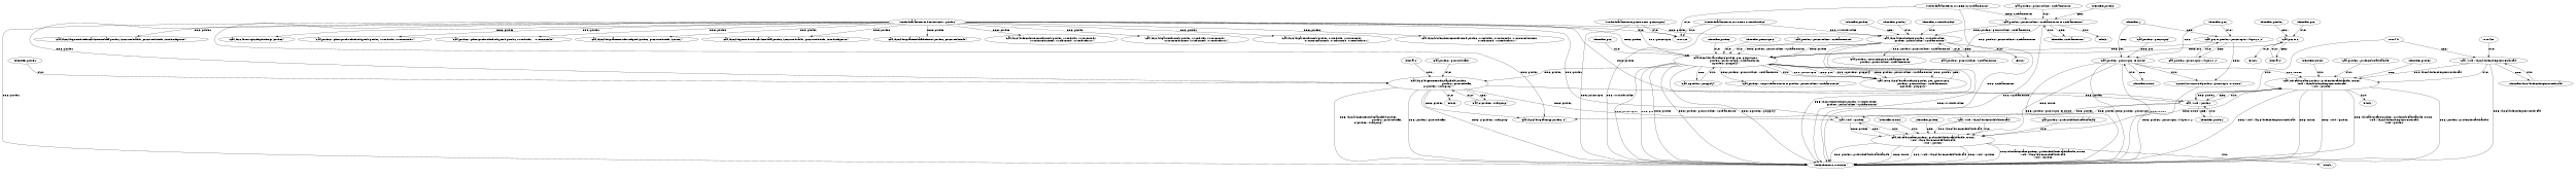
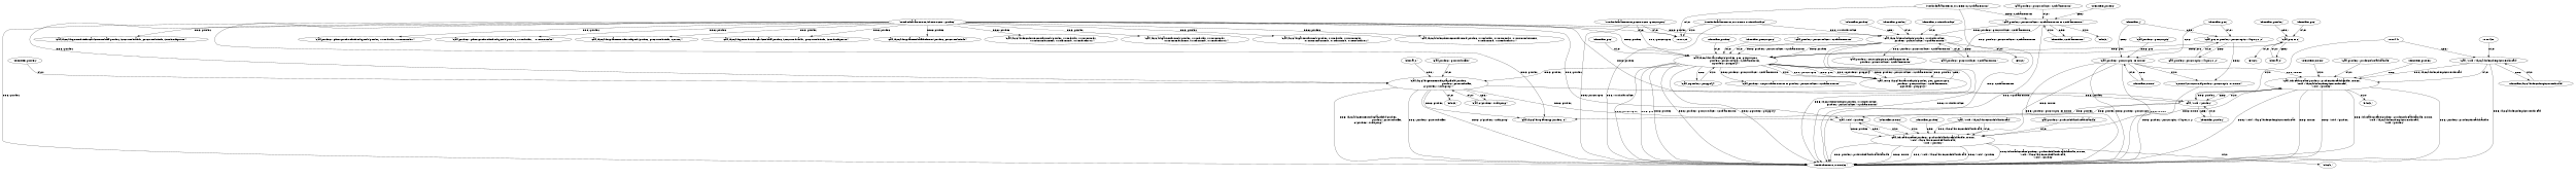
  digraph {
    n1 [label="(Call,ithread_create(ps_dec->pv_dec_thread_handle, NULL,\n (void *)ih264d_decode_picture_thread,\n (void *)ps_dec))"]
    n2 [label="(Call,(void *)ps_dec)"]
    n3 [label="(Call,ithread_create(ps_dec->pv_bs_deblk_thread_handle, NULL,\n (void *)ih264d_recon_deblk_thread,\n (void *)ps_dec))"]
    n4 [label="(Block,)"]
    n5 [label="(MethodReturn,WORD32)"]
    n6 [label="(Identifier,ps_dec)"]
    n7 [label="(Call,(void *)ps_dec)"]
    n8 [label="(Call,ih264d_update_qp(ps_dec, 0))"]
    n9 [label="(Block,)"]
    n10 [label="(Call,ps_dec->ps_cur_pic != NULL)"]
    n11 [label="(ControlStructure,if(ps_dec->ps_cur_pic != NULL))"]
    n12 [label="(Identifier,NULL)"]
    n13 [label="(Call,(void *)ih264d_decode_picture_thread)"]
    n14 [label="(Identifier,ih264d_decode_picture_thread)"]
    n15 [label="(Call,ih264d_get_next_display_field(ps_dec,\n                                              ps_dec->ps_out_buffer,\n &(ps_dec->s_disp_op)))"]
    n16 [label="(Call,&(ps_dec->s_disp_op))"]
    n17 [label="(Block,)"]
    n18 [label="(Call,ih264d_start_of_pic(ps_dec, poc, ps_cur_poc,\n                        ps_dec->ps_cur_slice->u2_frame_num,\n &ps_dec->ps_pps[j]))"]
    n19 [label="(Call,&ps_dec->ps_pps[j])"]
    n20 [label="(Call,ps_dec->u2_prv_frame_num = ps_dec->ps_cur_slice->u2_frame_num)"]
    n21 [label="(Call,ret = ih264d_start_of_pic(ps_dec, poc, ps_cur_poc,\n                        ps_dec->ps_cur_slice->u2_frame_num,\n &ps_dec->ps_pps[j]))"]
    n22 [label="(Call,ih264d_end_of_pic(ps_dec, u1_is_idr_slice,\n                ps_dec->ps_cur_slice->u2_frame_num))"]
    n23 [label="(Call,ps_dec->ps_cur_slice->u2_frame_num)"]
    n24 [label="(Call,ps_dec->s_cur_pic_poc.u2_frame_num =\n                ps_dec->ps_cur_slice->u2_frame_num)"]
    n25 [label="(Block,)"]
-   n26 [label="(MethodParameterIn,dec_struct_t * ps_dec)"]
+   n26 [label="(MethodParameterIn,idr_struct_t * ps_dec)"]
    n27 [label="(Call,ih264d_parse_tfr_nmb(ps_dec, u1_mb_idx, u1_num_mbs,\n                            u1_num_mbs_next, u1_tfr_n_mb, u1_end_of_row))"]
    n28 [label="(Call,ih264d_parse_tfr_nmb(ps_dec, u1_mb_idx, u1_num_mbs,\n                                     u1_num_mbs_next, u1_tfr_n_mb, u1_end_of_row))"]
    n29 [label="(Call,ih264d_decode_recon_tfr_nmb(ps_dec, u1_mb_idx, u1_num_mbs, u1_num_mbs_next,\n                                            u1_tfr_n_mb, u1_end_of_row))"]
    n30 [label="(Call,ih264d_get_mb_info_cavlc_nonmbaff(ps_dec, i2_cur_mb_addr, ps_cur_mb_info, i2_mb_skip_run))"]
-   n31 [label="(Call,ih264d_err_pic_dispbuf_mgr(ps_dec))"]
    n32 [label="(Call,ps_dec->pf_mvpred_ref_tfr_nby2mb(ps_dec, u1_mb_idx, u1_num_mbs))"]
    n33 [label="(Call,ps_dec->pf_mvpred_ref_tfr_nby2mb(ps_dec, u1_mb_idx,    u1_num_mbs))"]
    n34 [label="(Call,ih264d_update_nnz_for_skipmb(ps_dec, ps_cur_mb_info, CAVLC))"]
    n35 [label="(Call,ih264d_get_mb_info_cavlc_mbaff(ps_dec, i2_cur_mb_addr, ps_cur_mb_info, i2_mb_skip_run))"]
    n36 [label="(Call,ih264d_update_mbaff_left_nnz(ps_dec, ps_cur_mb_info))"]
    n37 [label="(Call,ih264d_decode_recon_tfr_nmb(ps_dec, u1_mb_idx, u1_num_mbs,\n                            u1_num_mbs_next, u1_tfr_n_mb, u1_end_of_row))"]
    1000129
    n39 [label="(MethodParameterIn,UWORD8 u1_is_idr_slice)"]
    n40 [label="(Call,ps_dec->ps_cur_slice->u2_frame_num = u2_frame_num)"]
    n41 [label="(Block,)"]
    n42 [label="(Identifier,u2_frame_num)"]
    n43 [label="(MethodParameterIn,UWORD16 u2_frame_num)"]
    n44 [label="(Call,poc = ps_dec->ps_cur_pic->i4_poc + 2)"]
    n45 [label="(Call,ps_dec->ps_cur_pic->i4_poc + 2)"]
    n46 [label="(Call,poc = 6)"]
    n47 [label="(Block,)"]
    n48 [label="(Literal,0)"]
    n49 [label="(MethodParameterIn,pocstruct_t *ps_cur_poc)"]
    n50 [label="(Call,ps_dec->pv_dec_thread_handle)"]
    n51 [label="(Call,ps_dec->pv_bs_deblk_thread_handle)"]
    n52 [label="(Identifier,ps_dec)"]
    n53 [label="(Identifier,ps_dec)"]
    n54 [label="(Identifier,j)"]
    n55 [label="(Identifier,u1_is_idr_slice)"]
    n56 [label="(Call,ps_dec->ps_cur_pic)"]
    n57 [label="(Literal,0)"]
    n58 [label="(Identifier,poc)"]
    n59 [label="(Identifier,NULL)"]
    n60 [label="(Call,ps_dec->ps_out_buffer)"]
    n61 [label="(Identifier,ps_dec)"]
    n62 [label="(Identifier,ps_dec)"]
    n63 [label="(Identifier,ps_cur_poc)"]
    n64 [label="(Call,ps_dec->ps_cur_slice->u2_frame_num)"]
    n65 [label="(Call,ps_dec->ps_cur_slice->u2_frame_num)"]
    n66 [label="(Identifier,ps_dec)"]
    n67 [label="(Identifier,poc)"]
    n68 [label="(Call,(void *)ih264d_recon_deblk_thread)"]
    n69 [label="(Identifier,poc)"]
    n70 [label="(Identifier,ps_dec)"]
    n71 [label="(Identifier,ps_dec)"]
    n72 [label="(Identifier,NULL)"]
    n73 [label="(Identifier,ps_dec)"]
    1000438
    1000441
    n1 -> n2 [label="CFG: "]
    n1 -> n3 [label="DDG: NULL"]
    n1 -> n4 [label="AST: "]
    n1 -> n5 [label="DDG: NULL"]
    n1 -> n5 [label="DDG: (void *)ih264d_decode_picture_thread"]
    n1 -> n5 [label="DDG: (void *)ps_dec"]
    n1 -> n5 [label="DDG: ithread_create(ps_dec->pv_dec_thread_handle, NULL,\n (void *)ih264d_decode_picture_thread,\n (void *)ps_dec)"]
    n1 -> n5 [label="DDG: ps_dec->pv_dec_thread_handle"]
    n2 -> n1 [label="AST: "]
    n2 -> n1 [label="DDG: ps_dec"]
    n2 -> n6 [label="CFG: "]
    n2 -> n7 [label="DDG: ps_dec"]
    n2 -> n8 [label="DDG: ps_dec"]
    n3 -> n5 [label="DDG: ithread_create(ps_dec->pv_bs_deblk_thread_handle, NULL,\n (void *)ih264d_recon_deblk_thread,\n (void *)ps_dec)"]
    n3 -> n5 [label="DDG: ps_dec->pv_bs_deblk_thread_handle"]
    n3 -> n5 [label="DDG: NULL"]
    n3 -> n5 [label="DDG: (void *)ih264d_recon_deblk_thread"]
    n3 -> n5 [label="DDG: (void *)ps_dec"]
    n3 -> n7 [label="CFG: "]
    n3 -> n9 [label="AST: "]
    n6 -> n2 [label="AST: "]
    n7 -> n3 [label="AST: "]
    n7 -> n3 [label="DDG: ps_dec"]
    n10 -> n1 [label="DDG: NULL"]
    n10 -> n3 [label="DDG: NULL"]
    n10 -> n5 [label="DDG: ps_dec->ps_cur_pic"]
    n10 -> n5 [label="DDG: NULL"]
    n10 -> n5 [label="DDG: ps_dec->ps_cur_pic != NULL"]
    n10 -> n11 [label="AST: "]
    n10 -> n12 [label="CFG: "]
    n11 -> n5 [label="DDG: ps_dec->ps_cur_pic->i4_poc + 2"]
    n12 -> n10 [label="AST: "]
    n13 -> n1 [label="AST: "]
    n13 -> n1 [label="DDG: ih264d_decode_picture_thread"]
    n13 -> n5 [label="DDG: ih264d_decode_picture_thread"]
    n13 -> n14 [label="CFG: "]
    n14 -> n13 [label="AST: "]
    n15 -> n2 [label="DDG: ps_dec"]
    n15 -> n5 [label="DDG: ps_dec->ps_out_buffer"]
    n15 -> n5 [label="DDG: &(ps_dec->s_disp_op)"]
    n15 -> n5 [label="DDG: ih264d_get_next_display_field(ps_dec,\n                                              ps_dec->ps_out_buffer,\n &(ps_dec->s_disp_op))"]
    n15 -> n7 [label="DDG: ps_dec"]
    n15 -> n8 [label="DDG: ps_dec"]
    n15 -> n16 [label="CFG: "]
    n15 -> n17 [label="AST: "]
    n16 -> n15 [label="AST: "]
    n18 -> n5 [label="DDG: ps_cur_poc"]
    n18 -> n5 [label="DDG: poc"]
    n18 -> n5 [label="DDG: ps_dec"]
    n18 -> n5 [label="DDG: ps_dec->ps_cur_slice->u2_frame_num"]
    n18 -> n5 [label="DDG: &ps_dec->ps_pps[j]"]
    n18 -> n15 [label="DDG: ps_dec"]
    n18 -> n19 [label="CFG: "]
    n18 -> n20 [label="DDG: ps_dec->ps_cur_slice->u2_frame_num"]
    n18 -> n21 [label="AST: "]
    n18 -> n21 [label="DDG: ps_cur_poc"]
    n18 -> n21 [label="DDG: poc"]
    n18 -> n21 [label="DDG: &ps_dec->ps_pps[j]"]
    n18 -> n21 [label="DDG: ps_dec->ps_cur_slice->u2_frame_num"]
    n18 -> n21 [label="DDG: ps_dec"]
    n19 -> n18 [label="AST: "]
    n21 -> n18 [label="CFG: "]
    n22 -> n5 [label="DDG: u1_is_idr_slice"]
    n22 -> n5 [label="DDG: ih264d_end_of_pic(ps_dec, u1_is_idr_slice,\n                ps_dec->ps_cur_slice->u2_frame_num)"]
    n22 -> n18 [label="DDG: ps_dec"]
    n22 -> n18 [label="DDG: ps_dec->ps_cur_slice->u2_frame_num"]
    n22 -> n23 [label="CFG: "]
    n22 -> n24 [label="DDG: ps_dec->ps_cur_slice->u2_frame_num"]
    n22 -> n25 [label="AST: "]
    n23 -> n22 [label="AST: "]
    n26 -> n2 [label="DDG: ps_dec"]
    n26 -> n5 [label="DDG: ps_dec"]
    n26 -> n7 [label="DDG: ps_dec"]
    n26 -> n8 [label="DDG: ps_dec"]
    n26 -> n15 [label="DDG: ps_dec"]
    n26 -> n18 [label="DDG: ps_dec"]
    n26 -> n22 [label="DDG: ps_dec"]
    n26 -> n27 [label="DDG: ps_dec"]
    n26 -> n28 [label="DDG: ps_dec"]
    n26 -> n29 [label="DDG: ps_dec"]
    n26 -> n30 [label="DDG: ps_dec"]
-   n26 -> n31 [label="DDG: ps_dec"]
    n26 -> n32 [label="DDG: ps_dec"]
    n26 -> n33 [label="DDG: ps_dec"]
    n26 -> n34 [label="DDG: ps_dec"]
    n26 -> n35 [label="DDG: ps_dec"]
    n26 -> n36 [label="DDG: ps_dec"]
    n26 -> n37 [label="DDG: ps_dec"]
    n26 -> 1000129 [label="AST: "]
    n39 -> n5 [label="DDG: u1_is_idr_slice"]
    n39 -> n22 [label="DDG: u1_is_idr_slice"]
    n39 -> 1000129 [label="AST: "]
    n40 -> n5 [label="DDG: u2_frame_num"]
    n40 -> n18 [label="DDG: ps_dec->ps_cur_slice->u2_frame_num"]
    n40 -> n22 [label="DDG: ps_dec->ps_cur_slice->u2_frame_num"]
    n40 -> n41 [label="AST: "]
    n40 -> n42 [label="CFG: "]
    n42 -> n40 [label="AST: "]
    n43 -> n5 [label="DDG: u2_frame_num"]
    n43 -> 1000129 [label="AST: "]
    n43 -> n40 [label="DDG: u2_frame_num"]
    n44 -> n11 [label="DDG: "]
    n44 -> n18 [label="DDG: poc"]
    n44 -> n45 [label="CFG: "]
    n45 -> n44 [label="AST: "]
    n46 -> n18 [label="DDG: poc"]
    n46 -> n47 [label="AST: "]
    n46 -> n48 [label="CFG: "]
    n48 -> n46 [label="AST: "]
    n49 -> n5 [label="DDG: ps_cur_poc"]
    n49 -> n18 [label="DDG: ps_cur_poc"]
    n49 -> 1000129 [label="AST: "]
    n50 -> n1 [label="AST: "]
    n51 -> n3 [label="AST: "]
    n52 -> n22 [label="AST: "]
    n53 -> n18 [label="AST: "]
    n54 -> n10 [label="CFG: "]
    n54 -> n44 [label="CFG: "]
    n55 -> n22 [label="AST: "]
    n56 -> n10 [label="DDG: poc"]
    n57 -> n15 [label="CFG: "]
    n58 -> n46 [label="AST: "]
    n59 -> n3 [label="AST: "]
    n60 -> n15 [label="AST: "]
    n61 -> n46 [label="CFG: "]
    n62 -> n3 [label="CFG: "]
    n63 -> n18 [label="AST: "]
    n64 -> n18 [label="AST: "]
    n65 -> n40 [label="AST: "]
    n66 -> n40 [label="CFG: "]
    n67 -> n18 [label="AST: "]
    n68 -> n3 [label="AST: "]
    n68 -> n3 [label="DDG: ih264d_recon_deblk_thread"]
    n69 -> n10 [label="CFG: "]
    n69 -> n44 [label="AST: "]
    n70 -> n1 [label="CFG: "]
    n71 -> n22 [label="CFG: "]
    n72 -> n1 [label="AST: "]
    n73 -> n15 [label="AST: "]
    1000438 -> n13 [label="AST: "]
    1000441 -> n2 [label="AST: "]
    1000441 -> n13 [label="CFG: "]
  }
